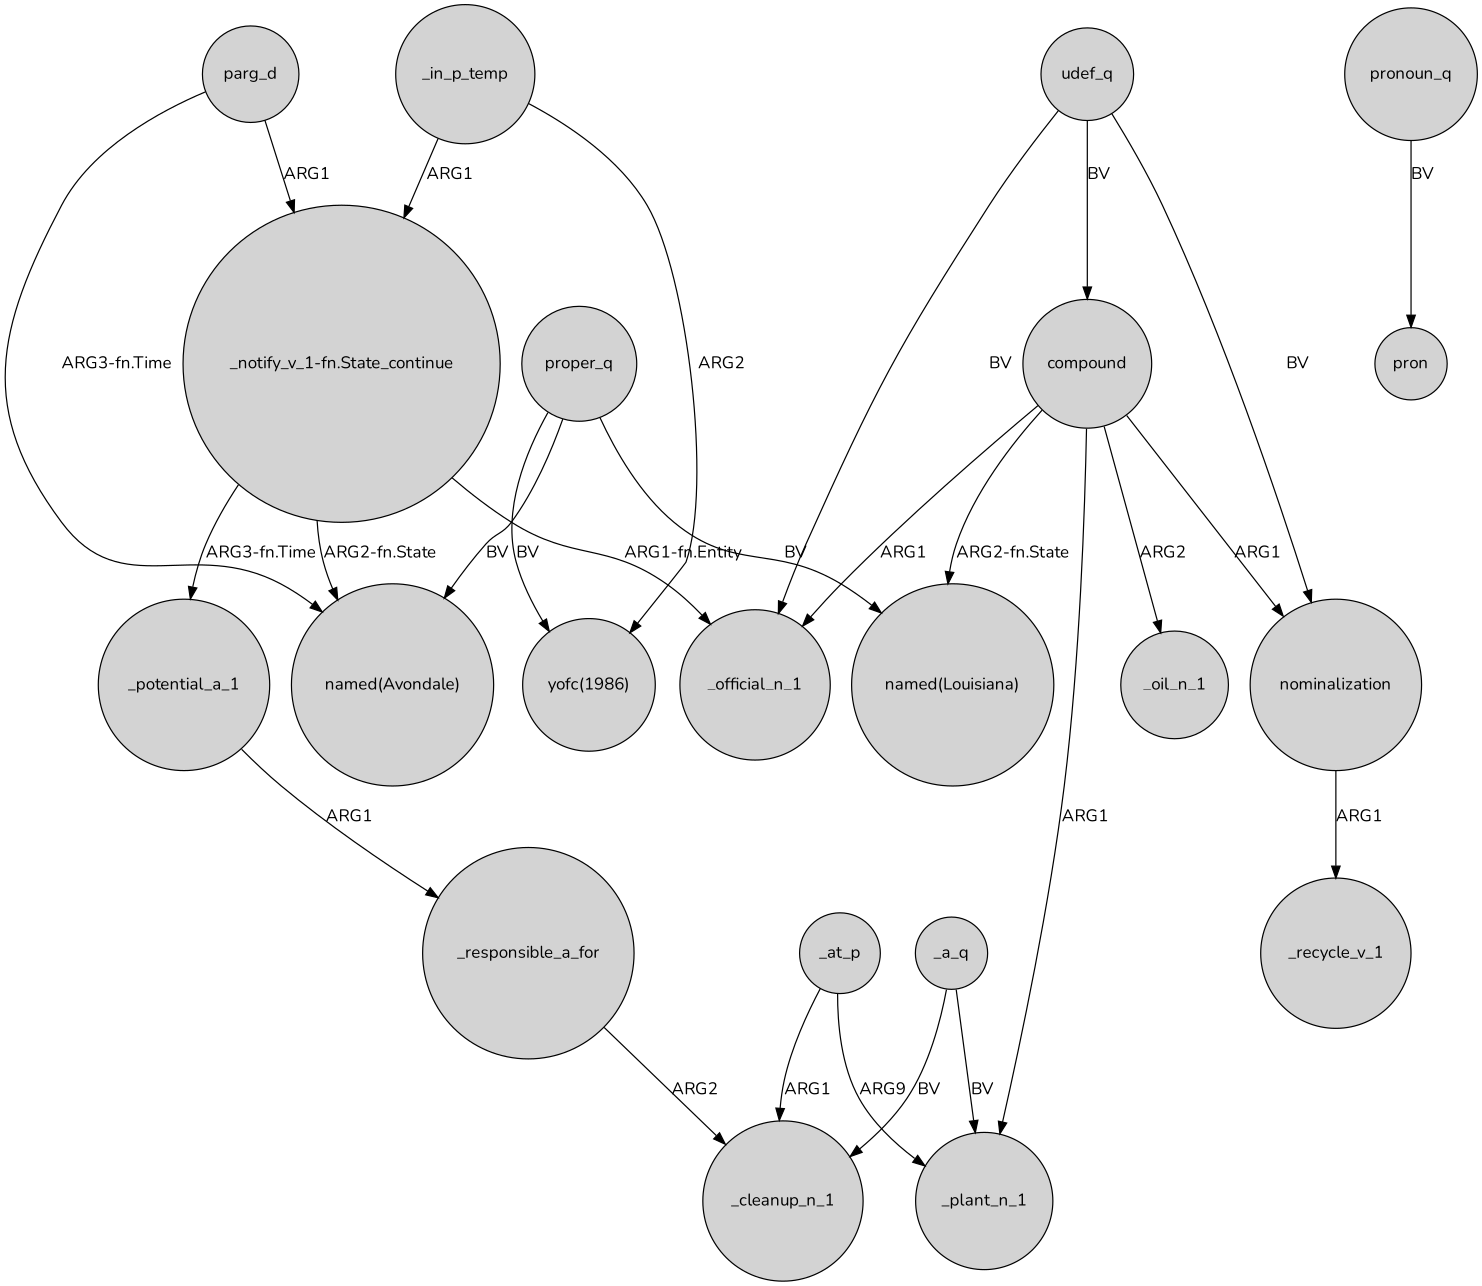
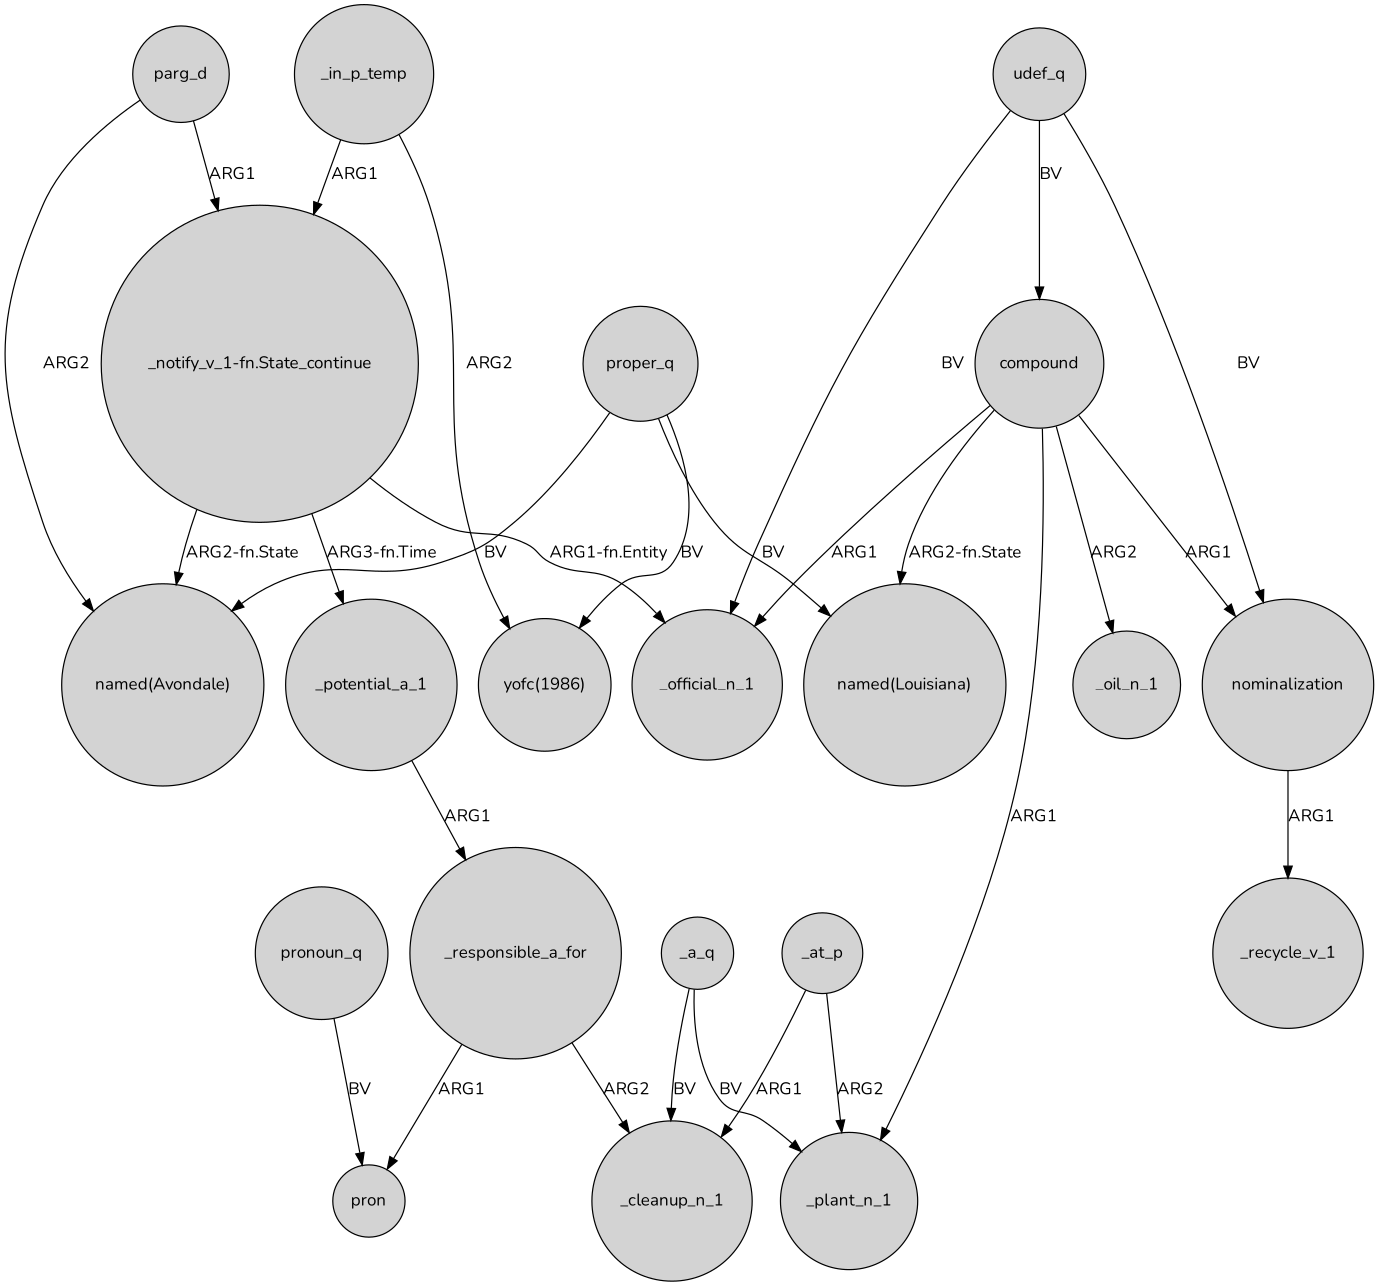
  digraph {
    fontname=Nunito
    node [fontname=Nunito shape=circle style=filled]
    edge [fontname=Nunito]
    "_notify_v_1-fn.State_continue"
    _potential_a_1
    "named(Avondale)"
    _official_n_1
    _responsible_a_for
    _cleanup_n_1
    pron
    proper_q
    "yofc(1986)"
    "named(Louisiana)"
    _in_p_temp
    udef_q
    nominalization
    compound
    _recycle_v_1
    _a_q
    _plant_n_1
    _oil_n_1
    _at_p
    pronoun_q
    parg_d
    "_notify_v_1-fn.State_continue" -> _potential_a_1 [label="ARG3-fn.Time"]
    "_notify_v_1-fn.State_continue" -> "named(Avondale)" [label="ARG2-fn.State"]
    "_notify_v_1-fn.State_continue" -> _official_n_1 [label="ARG1-fn.Entity"]
    _potential_a_1 -> _responsible_a_for [label=ARG1]
    _responsible_a_for -> _cleanup_n_1 [label=ARG2]
+   _responsible_a_for -> pron [label=ARG1]
    proper_q -> "named(Avondale)" [label=BV]
    proper_q -> "yofc(1986)" [label=BV]
    proper_q -> "named(Louisiana)" [label=BV]
    _in_p_temp -> "_notify_v_1-fn.State_continue" [label=ARG1]
    _in_p_temp -> "yofc(1986)" [label=ARG2]
    udef_q -> _official_n_1 [label=BV]
    udef_q -> nominalization [label=BV]
    udef_q -> compound [label=BV]
    nominalization -> _recycle_v_1 [label=ARG1]
    compound -> _official_n_1 [label=ARG1]
    compound -> "named(Louisiana)" [label="ARG2-fn.State"]
    compound -> nominalization [label=ARG1]
    compound -> _plant_n_1 [label=ARG1]
    compound -> _oil_n_1 [label=ARG2]
    _a_q -> _cleanup_n_1 [label=BV]
    _a_q -> _plant_n_1 [label=BV]
    _at_p -> _cleanup_n_1 [label=ARG1]
-   _at_p -> _plant_n_1 [label=ARG9]
+   _at_p -> _plant_n_1 [label=ARG2]
    pronoun_q -> pron [label=BV]
    parg_d -> "_notify_v_1-fn.State_continue" [label=ARG1]
-   parg_d -> "named(Avondale)" [label="ARG3-fn.Time"]
+   parg_d -> "named(Avondale)" [label=ARG2]
  }
